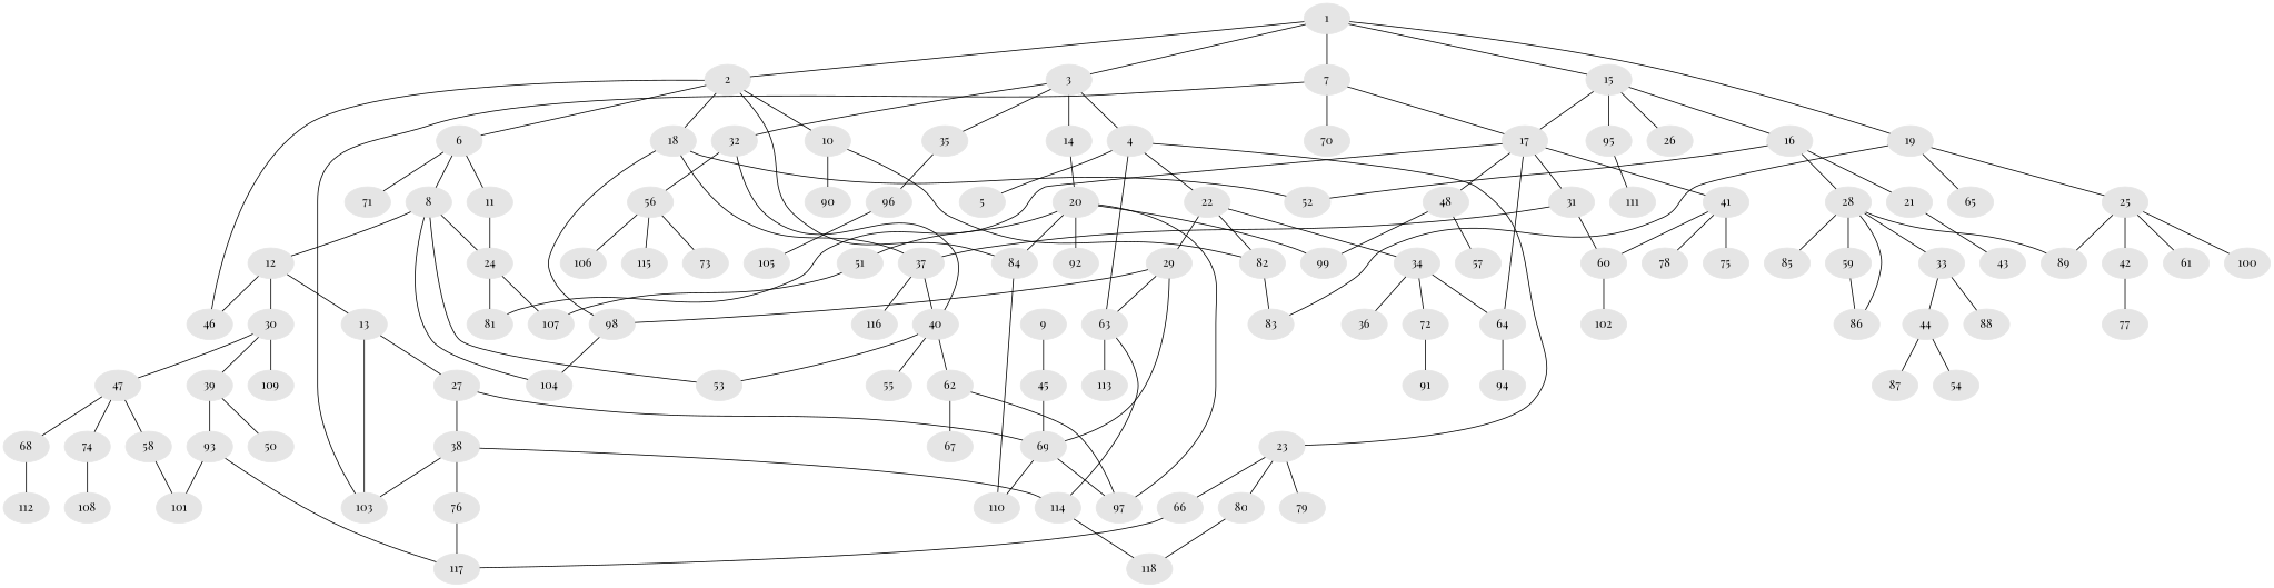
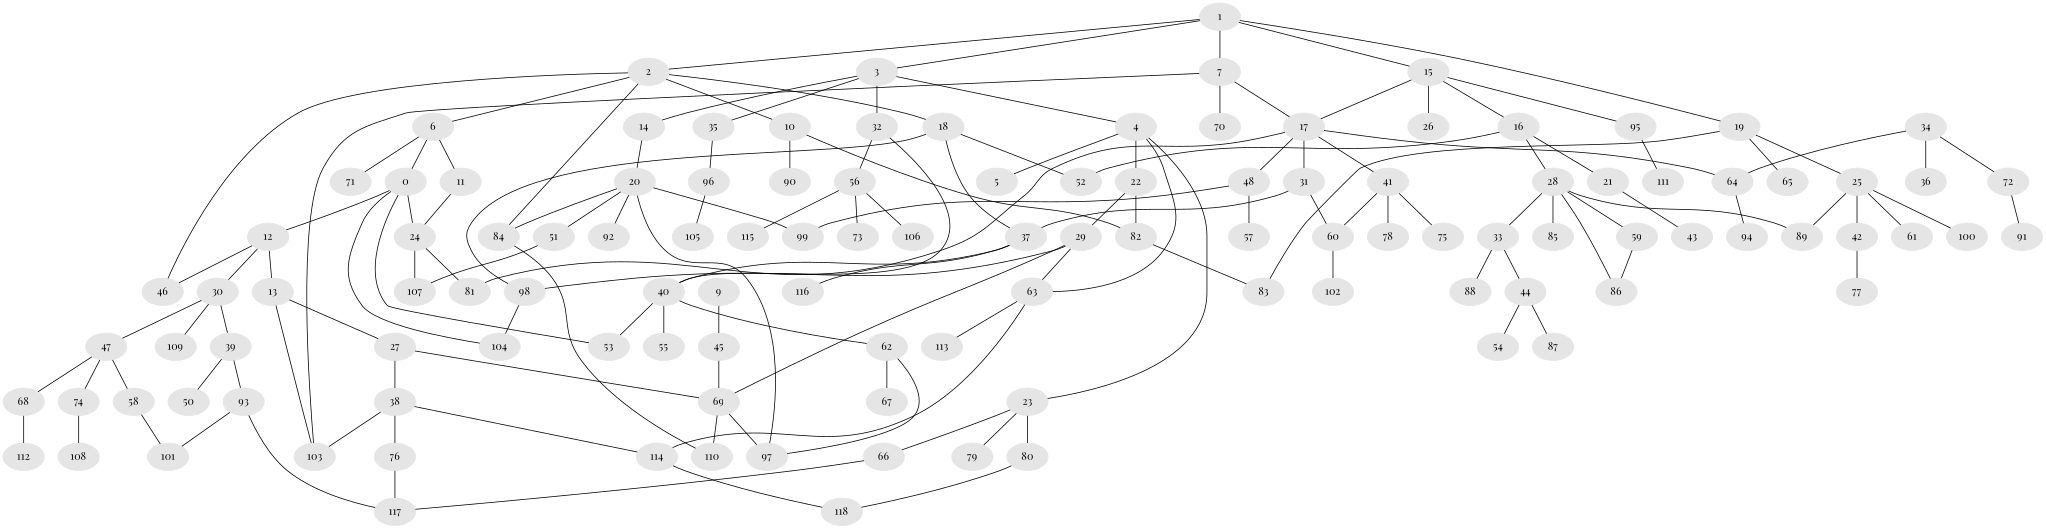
  graph {
    fontname="Playfair Display"
    node [color=gray90 fontname="Playfair Display" style=filled]
    edge [fontname="Playfair Display"]
    1
    2
    3
    7
    15
    19
    6
    10
    18
    46
    84
    4
    14
    32
    35
    17
    70
    103
    16
    26
    95
    25
    65
    83
-   8
+   8 [label=0]
    11
    71
    82
    90
    52
    37
    98
    110
    5
    22
    23
    63
    9
    45
    20
    40
    56
    96
    29
    34
    66
    79
    80
    12
    24
    53
    104
    31
    41
    48
    64
    81
    13
    30
    107
    69
    27
    39
    47
    109
    38
    99
    51
    92
    97
    21
    28
    111
    43
    89
    33
    59
    85
    86
    60
    75
    78
    57
    94
    116
    42
    61
    100
    36
    72
    117
    118
    77
    76
    114
    44
    88
    113
    50
    93
    58
    68
    74
    102
    55
    62
    73
    106
    115
    54
    87
    91
    105
    101
    67
    112
    108
    1 -- 2
    1 -- 3
    1 -- 7
    1 -- 15
    1 -- 19
    2 -- 6
    2 -- 10
    2 -- 18
    2 -- 46
    2 -- 84
    3 -- 4
    3 -- 14
    3 -- 32
    3 -- 35
    7 -- 17
    7 -- 70
    7 -- 103
    15 -- 17
    15 -- 16
    15 -- 26
    15 -- 95
    19 -- 25
    19 -- 65
    19 -- 83
    6 -- 8
    6 -- 11
    6 -- 71
    10 -- 82
    10 -- 90
    18 -- 52
    18 -- 37
    18 -- 98
    84 -- 110
    4 -- 5
    4 -- 22
    4 -- 23
    4 -- 63
    14 -- 20
    32 -- 40
    32 -- 56
    35 -- 96
    17 -- 31
    17 -- 41
    17 -- 48
    17 -- 64
    17 -- 81
    16 -- 52
    16 -- 21
    16 -- 28
    95 -- 111
    25 -- 89
    25 -- 42
    25 -- 61
    25 -- 100
    8 -- 12
    8 -- 24
    8 -- 53
    8 -- 104
    11 -- 24
    82 -- 83
    37 -- 40
    37 -- 116
    98 -- 104
    22 -- 82
    22 -- 29
-   22 -- 34
    23 -- 66
    23 -- 79
    23 -- 80
    63 -- 114
    63 -- 113
    9 -- 45
    45 -- 69
    20 -- 84
    20 -- 99
    20 -- 51
    20 -- 92
    20 -- 97
    40 -- 53
    40 -- 55
    40 -- 62
    56 -- 73
    56 -- 106
    56 -- 115
    96 -- 105
    29 -- 98
    29 -- 63
    29 -- 69
    34 -- 64
    34 -- 36
    34 -- 72
    66 -- 117
    80 -- 118
    12 -- 46
    12 -- 13
    12 -- 30
    24 -- 81
    24 -- 107
    31 -- 37
    31 -- 60
    41 -- 60
    41 -- 75
    41 -- 78
    48 -- 99
    48 -- 57
    64 -- 94
    13 -- 103
    13 -- 27
    30 -- 39
    30 -- 47
    30 -- 109
    69 -- 110
    69 -- 97
    27 -- 69
    27 -- 38
    39 -- 50
    39 -- 93
    47 -- 58
    47 -- 68
    47 -- 74
    38 -- 103
    38 -- 76
    38 -- 114
    51 -- 107
    21 -- 43
    28 -- 89
    28 -- 33
    28 -- 59
    28 -- 85
    28 -- 86
    33 -- 44
    33 -- 88
    59 -- 86
    60 -- 102
    42 -- 77
    72 -- 91
    76 -- 117
    114 -- 118
    44 -- 54
    44 -- 87
    93 -- 117
    93 -- 101
    58 -- 101
    68 -- 112
    74 -- 108
    62 -- 97
    62 -- 67
  }
